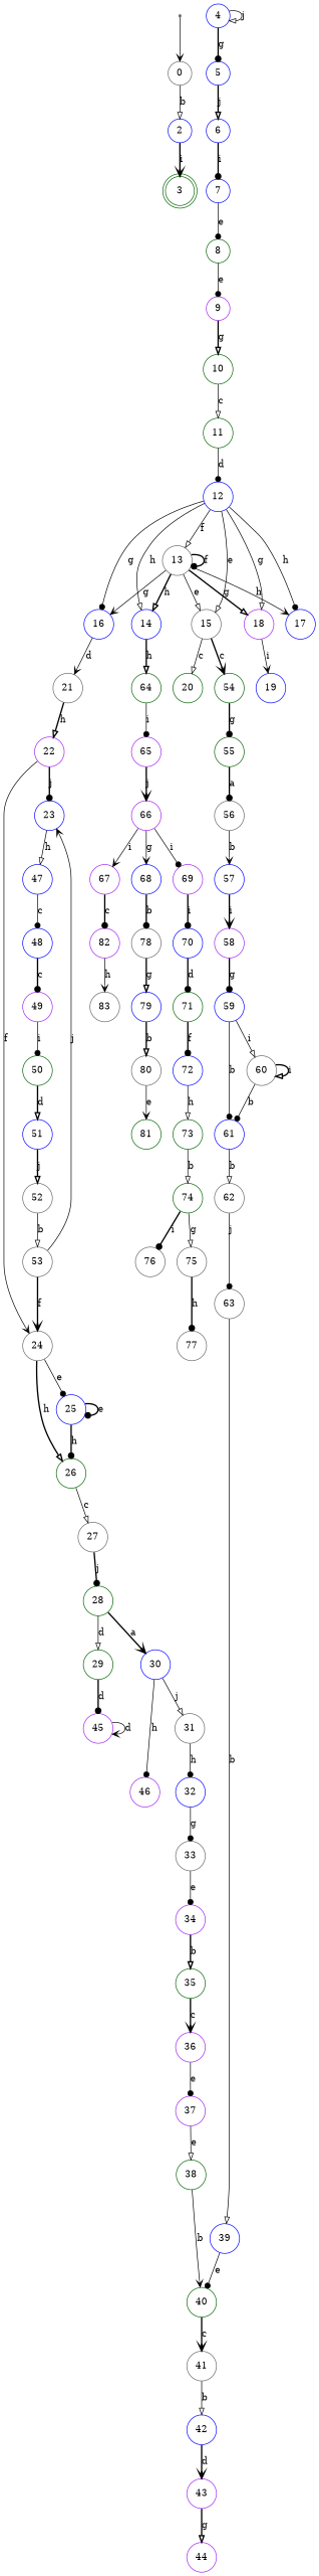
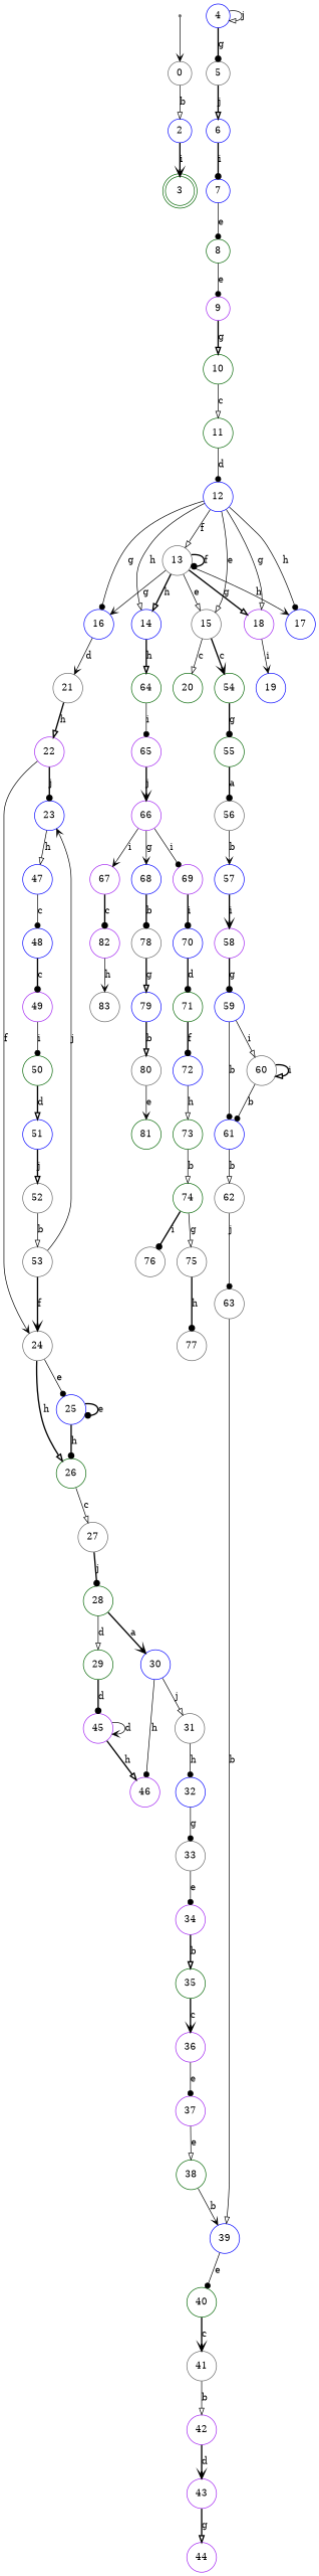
  digraph {
    rankdir=TB
    node [color=blue shape=circle]
    edge [arrowhead=dot style=solid]
    dummy0 [color=gray40 shape=point]
    0 [color=gray40]
    2
    3 [color=darkgreen shape=doublecircle]
    4
-   5
+   5 [color=gray40]
    6
    7
    8 [color=darkgreen]
    9 [color=purple]
    10 [color=darkgreen]
    11 [color=darkgreen]
    12
    13 [color=gray40]
    14
    15 [color=gray40]
    16
    17
    18 [color=purple]
    64 [color=darkgreen]
    54 [color=darkgreen]
    20 [color=darkgreen]
    21 [color=gray40]
    19
    65 [color=purple]
    55 [color=darkgreen]
    22 [color=purple]
    23
    24 [color=gray40]
    47
    25
    26 [color=darkgreen]
    48
    27 [color=gray40]
    28 [color=darkgreen]
    29 [color=darkgreen]
    30
    45 [color=purple]
    46 [color=purple]
    31 [color=gray40]
    32
    33 [color=gray40]
    34 [color=purple]
    35 [color=darkgreen]
    36 [color=purple]
    37 [color=purple]
    38 [color=darkgreen]
    39
    40 [color=darkgreen]
    41 [color=gray40]
-   42
+   42 [color=purple]
    43 [color=purple]
    44 [color=purple]
    49 [color=purple]
    50 [color=darkgreen]
    51
    52 [color=gray40]
    53 [color=gray40]
    56 [color=gray40]
    57
    58 [color=purple]
    59
    60 [color=gray40]
    61
    62 [color=gray40]
    63 [color=gray40]
    66 [color=purple]
    67 [color=purple]
    68
    69 [color=purple]
    82 [color=purple]
    78 [color=gray40]
    70
    83 [color=gray40]
    79
    71 [color=darkgreen]
    72
    73 [color=darkgreen]
    74 [color=darkgreen]
    75 [color=gray40]
    76 [color=gray40]
    77 [color=gray40]
    80 [color=gray40]
    81 [color=darkgreen]
    dummy0 -> 0 [arrowhead=vee]
    0 -> 2 [arrowhead=onormal label=b]
    2 -> 3 [arrowhead=vee label=i style=bold]
    4 -> 4 [arrowhead=onormal label=j]
    4 -> 5 [label=g style=bold]
    5 -> 6 [arrowhead=onormal label=j style=bold]
    6 -> 7 [label=i style=bold]
    7 -> 8 [label=e]
    8 -> 9 [label=e]
    9 -> 10 [arrowhead=onormal label=g style=bold]
    10 -> 11 [arrowhead=onormal label=c]
    11 -> 12 [label=d]
    12 -> 13 [arrowhead=onormal label=f]
    12 -> 14 [arrowhead=onormal label=h]
    12 -> 15 [arrowhead=onormal label=e]
    12 -> 16 [label=g]
    12 -> 17 [label=h]
    12 -> 18 [arrowhead=onormal label=g]
    13 -> 13 [label=f style=bold]
    13 -> 14 [arrowhead=onormal label=h style=bold]
    13 -> 15 [arrowhead=onormal label=e]
    13 -> 16 [arrowhead=vee label=g]
    13 -> 17 [arrowhead=vee label=h]
    13 -> 18 [arrowhead=onormal label=g style=bold]
    14 -> 64 [arrowhead=onormal label=h style=bold]
    15 -> 54 [arrowhead=vee label=c style=bold]
    15 -> 20 [arrowhead=onormal label=c]
    16 -> 21 [arrowhead=vee label=d]
    18 -> 19 [arrowhead=vee label=i]
    64 -> 65 [label=i]
    54 -> 55 [label=g style=bold]
    21 -> 22 [arrowhead=onormal label=h style=bold]
    65 -> 66 [arrowhead=vee label=j style=bold]
    55 -> 56 [label=a style=bold]
    22 -> 23 [label=j style=bold]
    22 -> 24 [arrowhead=vee label=f]
    23 -> 47 [arrowhead=onormal label=h]
    24 -> 25 [label=e]
    24 -> 26 [arrowhead=onormal label=h style=bold]
    47 -> 48 [label=c]
    25 -> 25 [label=e style=bold]
    25 -> 26 [label=h style=bold]
    26 -> 27 [arrowhead=onormal label=c]
    48 -> 49 [label=c style=bold]
    27 -> 28 [label=j style=bold]
    28 -> 29 [arrowhead=onormal label=d]
    28 -> 30 [arrowhead=vee label=a style=bold]
    29 -> 45 [label=d style=bold]
    30 -> 46 [label=h]
    30 -> 31 [arrowhead=onormal label=j]
    45 -> 45 [arrowhead=vee label=d]
+   45 -> 46 [arrowhead=onormal label=h style=bold]
    31 -> 32 [label=h]
    32 -> 33 [label=g]
    33 -> 34 [label=e]
    34 -> 35 [arrowhead=onormal label=b style=bold]
    35 -> 36 [arrowhead=vee label=c style=bold]
    36 -> 37 [label=e]
    37 -> 38 [arrowhead=onormal label=e]
-   38 -> 40 [arrowhead=vee label=b]
+   38 -> 39 [arrowhead=vee label=b]
    39 -> 40 [label=e]
    40 -> 41 [arrowhead=vee label=c style=bold]
    41 -> 42 [arrowhead=onormal label=b]
    42 -> 43 [arrowhead=vee label=d style=bold]
    43 -> 44 [arrowhead=onormal label=g style=bold]
    49 -> 50 [label=i]
    50 -> 51 [arrowhead=onormal label=d style=bold]
    51 -> 52 [arrowhead=onormal label=j style=bold]
    52 -> 53 [arrowhead=onormal label=b]
    53 -> 23 [arrowhead=vee label=j]
    53 -> 24 [arrowhead=vee label=f style=bold]
    56 -> 57 [arrowhead=vee label=b]
    57 -> 58 [arrowhead=vee label=i style=bold]
    58 -> 59 [label=g style=bold]
    59 -> 60 [arrowhead=onormal label=i]
    59 -> 61 [label=b]
    60 -> 60 [arrowhead=onormal label=i style=bold]
    60 -> 61 [label=b]
    61 -> 62 [arrowhead=onormal label=b]
    62 -> 63 [label=j]
    63 -> 39 [arrowhead=onormal label=b]
    66 -> 67 [arrowhead=vee label=i]
    66 -> 68 [arrowhead=vee label=g]
    66 -> 69 [label=i]
    67 -> 82 [label=c style=bold]
    68 -> 78 [label=b style=bold]
    69 -> 70 [label=i style=bold]
    82 -> 83 [arrowhead=vee label=h]
    78 -> 79 [arrowhead=onormal label=g style=bold]
    70 -> 71 [label=d style=bold]
    79 -> 80 [arrowhead=onormal label=b style=bold]
    71 -> 72 [label=f style=bold]
    72 -> 73 [arrowhead=onormal label=h]
    73 -> 74 [arrowhead=onormal label=b]
    74 -> 75 [arrowhead=onormal label=g]
    74 -> 76 [label=i style=bold]
    75 -> 77 [label=h style=bold]
    80 -> 81 [arrowhead=vee label=e]
  }
